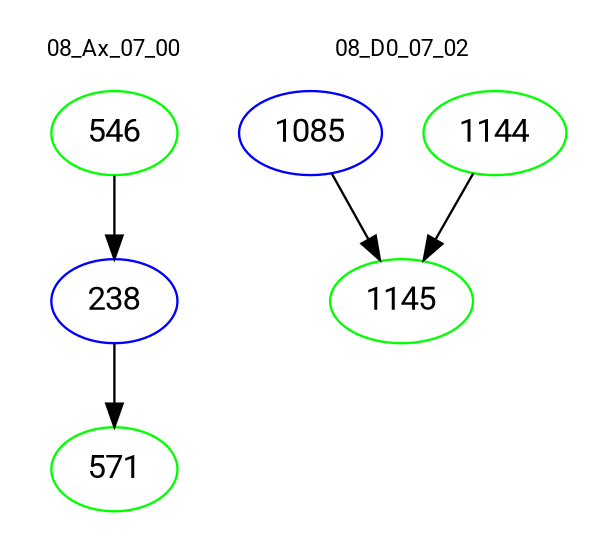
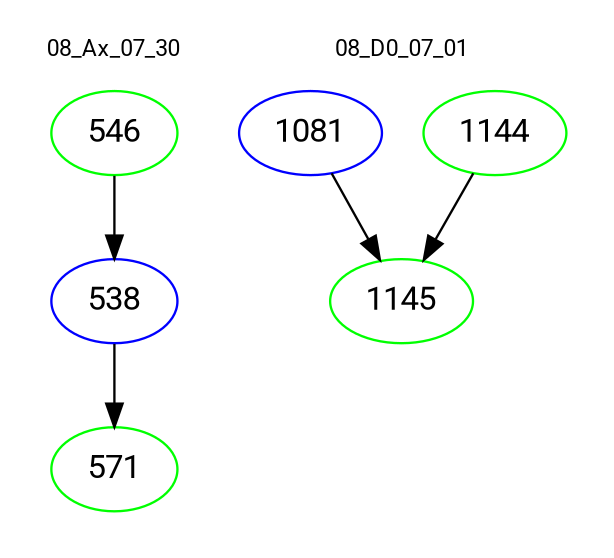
  digraph {
    fontname=Roboto
    node [color=green fontname=Roboto]
    edge [color=black fontname=Roboto]
    n1 [label=546]
-   n2 [color=blue label=238]
+   n2 [color=blue label=538]
    n3 [label=571]
    n4 [label=1144]
-   n5 [color=blue label=1085]
+   n5 [color=blue label=1081]
    n6 [label=1145]
    subgraph cluster_1 {
      color=white
      fontsize=10
-     label="08_Ax_07_00"
+     label="08_Ax_07_30"
      n1
      n2
      n3
    }
    subgraph cluster_2 {
      color=white
      fontsize=10
-     label="08_D0_07_02"
+     label="08_D0_07_01"
      n4
      n5
      n6
    }
    n1 -> n2
    n2 -> n3
    n4 -> n6
    n5 -> n6
  }
